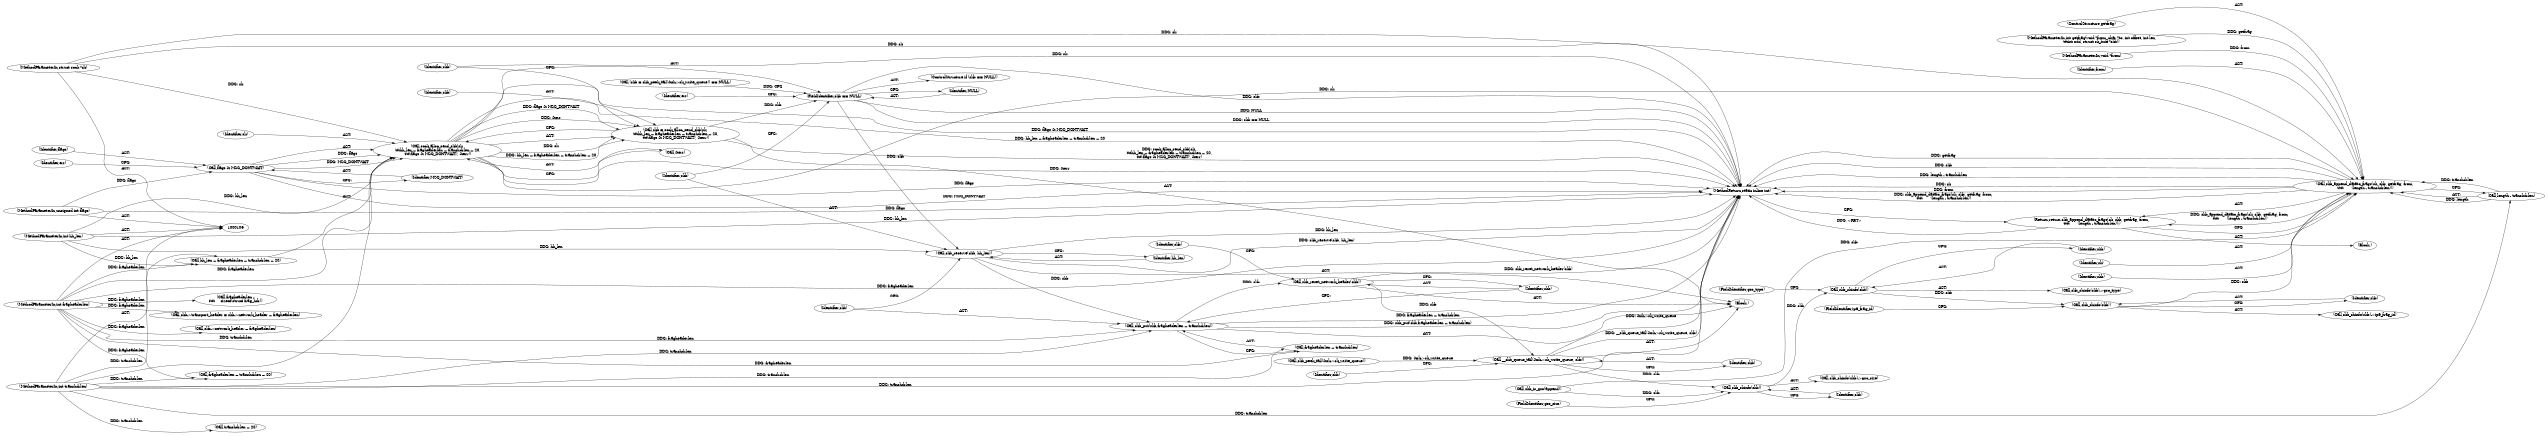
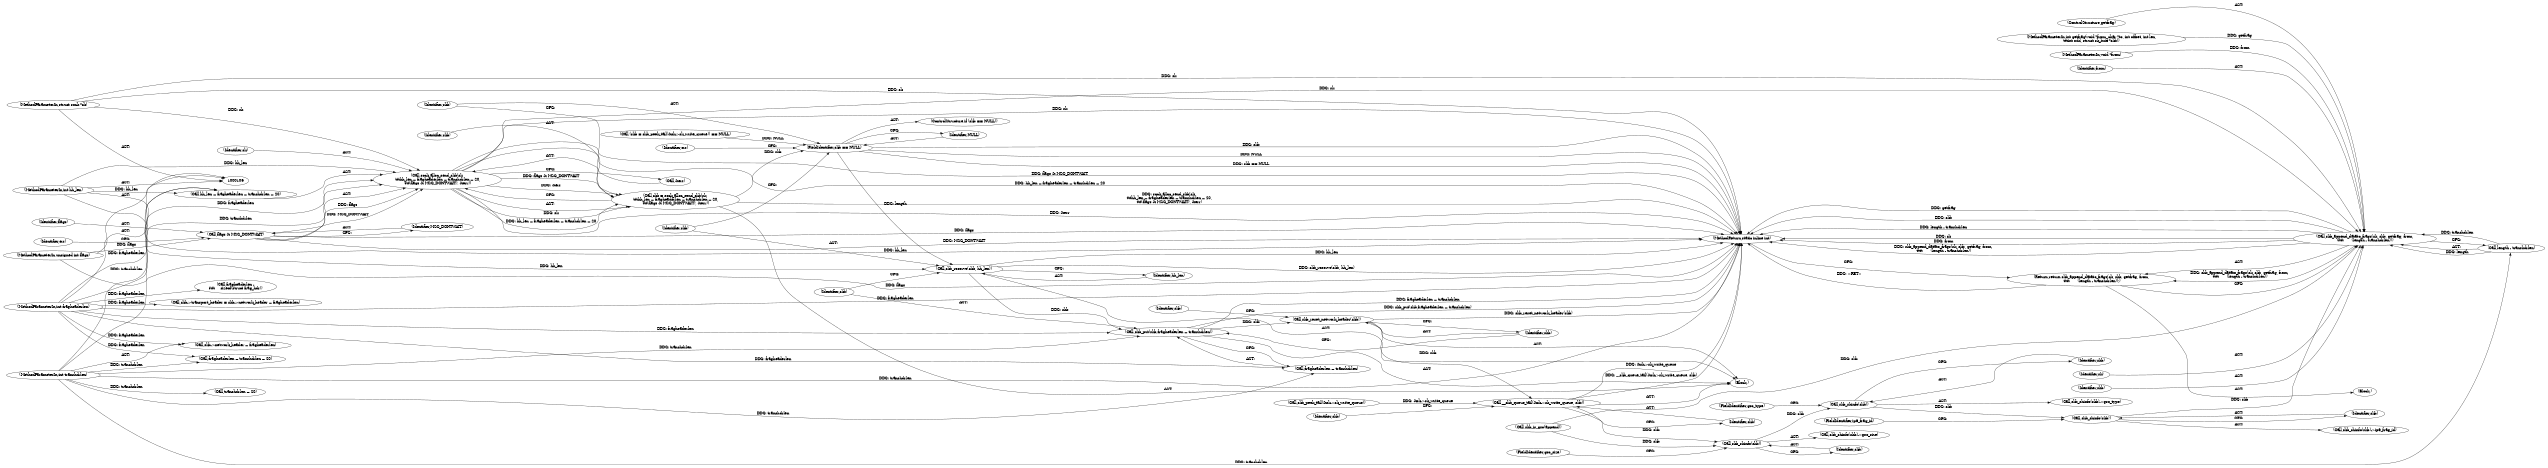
  digraph {
    rankdir=LR
    n1 [label="(Call,sock_alloc_send_skb(sk,\n \t\t\thh_len + fragheaderlen + transhdrlen + 20,\n \t\t\t(flags & MSG_DONTWAIT), &err))"]
    n2 [label="(Call,skb = sock_alloc_send_skb(sk,\n \t\t\thh_len + fragheaderlen + transhdrlen + 20,\n \t\t\t(flags & MSG_DONTWAIT), &err))"]
    n3 [label="(Call,skb_append_datato_frags(sk, skb, getfrag, from,\n \t\t\t\t       (length - transhdrlen)))"]
    n4 [label="(Call,&err)"]
    n5 [label="(MethodReturn,static inline int)"]
    n6 [label="(FieldIdentifier,skb == NULL)"]
    n7 [label="(Block,)"]
    n8 [label="(Call,length - transhdrlen)"]
    n9 [label="(Return,return skb_append_datato_frags(sk, skb, getfrag, from,\n \t\t\t\t       (length - transhdrlen));)"]
    n10 [label="(MethodParameterIn,struct sock *sk)"]
    1000106
    n12 [label="(MethodParameterIn,int hh_len)"]
    n13 [label="(Call,skb_reserve(skb, hh_len))"]
    n14 [label="(Call,hh_len + fragheaderlen + transhdrlen + 20)"]
    n15 [label="(Call,skb_put(skb,fragheaderlen + transhdrlen))"]
    n16 [label="(Identifier,hh_len)"]
    n17 [label="(MethodParameterIn,int fragheaderlen)"]
    n18 [label="(Call,fragheaderlen -\n\t\t\t\t     sizeof(struct frag_hdr))"]
    n19 [label="(Call,skb->transport_header = skb->network_header + fragheaderlen)"]
    n20 [label="(Call,skb->network_header + fragheaderlen)"]
    n21 [label="(Call,fragheaderlen + transhdrlen)"]
    n22 [label="(Call,fragheaderlen + transhdrlen + 20)"]
    n23 [label="(Call,skb_reset_network_header(skb))"]
    n24 [label="(MethodParameterIn,int transhdrlen)"]
    n25 [label="(Call,transhdrlen + 20)"]
    n26 [label="(Call,flags & MSG_DONTWAIT)"]
    n27 [label="(Identifier,MSG_DONTWAIT)"]
    n28 [label="(MethodParameterIn,unsigned int flags)"]
    n29 [label="(ControlStructure,if (skb == NULL))"]
    n30 [label="(Identifier,NULL)"]
    n31 [label="(Call,__skb_queue_tail(&sk->sk_write_queue, skb))"]
    n32 [label="(Identifier,skb)"]
    n33 [label="(Call,skb_shinfo(skb))"]
    n34 [label="(Identifier,skb)"]
    n35 [label="(Call,skb_shinfo(skb))"]
    n36 [label="(Identifier,skb)"]
    n37 [label="(Call,skb_shinfo(skb)->gso_size)"]
    n38 [label="(Call,skb_shinfo(skb))"]
    n39 [label="(Call,skb_shinfo(skb)->gso_type)"]
    n40 [label="(Identifier,skb)"]
    n41 [label="(Identifier,skb)"]
    n42 [label="(Call,skb_shinfo(skb)->ip6_frag_id)"]
    n43 [label="(Block,)"]
    n44 [label="(Call,skb_is_gso(append))"]
    n45 [label="(Identifier,sk)"]
    n46 [label="(Identifier,skb)"]
    n47 [label="(ControlStructure,getfrag)"]
    n48 [label="(Identifier,skb)"]
    n49 [label="(Identifier,skb)"]
    n50 [label="(Call,(skb = skb_peek_tail(&sk->sk_write_queue)) == NULL)"]
    n51 [label="(Identifier,flags)"]
    n52 [label="(FieldIdentifier,gso_type)"]
    n53 [label="(Identifier,err)"]
    n54 [label="(Identifier,skb)"]
    n55 [label="(Identifier,skb)"]
    n56 [label="(Call,skb_peek_tail(&sk->sk_write_queue))"]
    n57 [label="(Identifier,sk)"]
    n58 [label="(MethodParameterIn,int getfrag(void *from, char *to, int offset, int len,\n\t\t\tint odd, struct sk_buff *skb))"]
    n59 [label="(MethodParameterIn,void *from)"]
    n60 [label="(Identifier,skb)"]
    n61 [label="(Identifier,err)"]
    n62 [label="(Identifier,from)"]
    n63 [label="(FieldIdentifier,gso_size)"]
    n64 [label="(Identifier,skb)"]
    n65 [label="(FieldIdentifier,ip6_frag_id)"]
    n1 -> n2 [label="AST: "]
    n1 -> n2 [label="DDG: sk"]
    n1 -> n2 [label="DDG: hh_len + fragheaderlen + transhdrlen + 20"]
    n1 -> n2 [label="DDG: flags & MSG_DONTWAIT"]
    n1 -> n2 [label="DDG: &err"]
    n1 -> n3 [label="DDG: sk"]
    n1 -> n4 [label="CFG: "]
    n1 -> n5 [label="DDG: sk"]
    n1 -> n5 [label="DDG: flags & MSG_DONTWAIT"]
    n1 -> n5 [label="DDG: hh_len + fragheaderlen + transhdrlen + 20"]
    n1 -> n5 [label="DDG: &err"]
    n2 -> n1 [label="CFG: "]
    n2 -> n5 [label="DDG: sock_alloc_send_skb(sk,\n \t\t\thh_len + fragheaderlen + transhdrlen + 20,\n \t\t\t(flags & MSG_DONTWAIT), &err)"]
    n2 -> n6 [label="DDG: skb"]
    n2 -> n7 [label="AST: "]
    n3 -> n5 [label="DDG: getfrag"]
    n3 -> n5 [label="DDG: skb"]
    n3 -> n5 [label="DDG: length - transhdrlen"]
    n3 -> n5 [label="DDG: sk"]
    n3 -> n5 [label="DDG: from"]
    n3 -> n5 [label="DDG: skb_append_datato_frags(sk, skb, getfrag, from,\n \t\t\t\t       (length - transhdrlen))"]
    n3 -> n8 [label="CFG: "]
    n3 -> n9 [label="AST: "]
    n3 -> n9 [label="DDG: skb_append_datato_frags(sk, skb, getfrag, from,\n \t\t\t\t       (length - transhdrlen))"]
    n4 -> n1 [label="AST: "]
    n5 -> n9 [label="CFG: "]
    n6 -> n5 [label="DDG: NULL"]
    n6 -> n5 [label="DDG: skb == NULL"]
    n6 -> n5 [label="DDG: skb"]
-   n6 -> n13 [label="DDG: skb"]
+   n6 -> n13 [label="DDG: length"]
    n6 -> n29 [label="AST: "]
    n6 -> n30 [label="CFG: "]
    n8 -> n3 [label="AST: "]
    n8 -> n3 [label="DDG: length"]
    n8 -> n3 [label="DDG: transhdrlen"]
    n9 -> n3 [label="CFG: "]
    n9 -> n5 [label="DDG: <RET>"]
    n9 -> n43 [label="AST: "]
    n10 -> n1 [label="DDG: sk"]
    n10 -> n3 [label="DDG: sk"]
    n10 -> n5 [label="DDG: sk"]
    n10 -> 1000106 [label="AST: "]
    n12 -> n1 [label="DDG: hh_len"]
    n12 -> n5 [label="DDG: hh_len"]
    n12 -> 1000106 [label="AST: "]
    n12 -> n13 [label="DDG: hh_len"]
    n12 -> n14 [label="DDG: hh_len"]
    n13 -> n5 [label="DDG: skb_reserve(skb, hh_len)"]
    n13 -> n5 [label="DDG: hh_len"]
    n13 -> n7 [label="AST: "]
    n13 -> n15 [label="DDG: skb"]
    n13 -> n16 [label="CFG: "]
    n14 -> n1 [label="AST: "]
    n15 -> n5 [label="DDG: fragheaderlen + transhdrlen"]
    n15 -> n5 [label="DDG: skb_put(skb,fragheaderlen + transhdrlen)"]
    n15 -> n7 [label="AST: "]
    n15 -> n21 [label="CFG: "]
    n15 -> n23 [label="DDG: skb"]
    n16 -> n13 [label="AST: "]
    n17 -> n1 [label="DDG: fragheaderlen"]
    n17 -> n5 [label="DDG: fragheaderlen"]
    n17 -> 1000106 [label="AST: "]
    n17 -> n14 [label="DDG: fragheaderlen"]
    n17 -> n15 [label="DDG: fragheaderlen"]
    n17 -> n18 [label="DDG: fragheaderlen"]
    n17 -> n19 [label="DDG: fragheaderlen"]
    n17 -> n20 [label="DDG: fragheaderlen"]
    n17 -> n21 [label="DDG: fragheaderlen"]
    n17 -> n22 [label="DDG: fragheaderlen"]
    n21 -> n15 [label="AST: "]
    n23 -> n5 [label="DDG: skb_reset_network_header(skb)"]
    n23 -> n7 [label="AST: "]
    n23 -> n31 [label="DDG: skb"]
    n23 -> n32 [label="CFG: "]
    n24 -> n1 [label="DDG: transhdrlen"]
    n24 -> n5 [label="DDG: transhdrlen"]
    n24 -> n8 [label="DDG: transhdrlen"]
-   n24 -> 1000106 [label="AST: "]
+   n24 -> n20 [label="AST: "]
    n24 -> n14 [label="DDG: transhdrlen"]
    n24 -> n15 [label="DDG: transhdrlen"]
    n24 -> n21 [label="DDG: transhdrlen"]
    n24 -> n22 [label="DDG: transhdrlen"]
    n24 -> n25 [label="DDG: transhdrlen"]
    n26 -> n1 [label="AST: "]
    n26 -> n1 [label="DDG: flags"]
    n26 -> n1 [label="DDG: MSG_DONTWAIT"]
    n26 -> n5 [label="DDG: flags"]
    n26 -> n5 [label="DDG: MSG_DONTWAIT"]
    n26 -> n27 [label="CFG: "]
    n27 -> n26 [label="AST: "]
    n28 -> n5 [label="DDG: flags"]
    n28 -> 1000106 [label="AST: "]
    n28 -> n26 [label="DDG: flags"]
    n30 -> n6 [label="AST: "]
    n31 -> n5 [label="DDG: &sk->sk_write_queue"]
    n31 -> n5 [label="DDG: __skb_queue_tail(&sk->sk_write_queue, skb)"]
    n31 -> n7 [label="AST: "]
    n31 -> n33 [label="DDG: skb"]
    n31 -> n34 [label="CFG: "]
    n32 -> n15 [label="CFG: "]
    n32 -> n23 [label="AST: "]
    n33 -> n35 [label="DDG: skb"]
    n33 -> n36 [label="CFG: "]
    n33 -> n37 [label="AST: "]
    n34 -> n31 [label="AST: "]
    n35 -> n38 [label="DDG: skb"]
    n35 -> n39 [label="AST: "]
    n35 -> n40 [label="CFG: "]
    n36 -> n33 [label="AST: "]
    n38 -> n3 [label="DDG: skb"]
    n38 -> n41 [label="CFG: "]
    n38 -> n42 [label="AST: "]
    n40 -> n35 [label="AST: "]
    n41 -> n38 [label="AST: "]
    n44 -> n3 [label="DDG: skb"]
    n44 -> n33 [label="DDG: skb"]
    n45 -> n3 [label="AST: "]
    n46 -> n3 [label="AST: "]
    n47 -> n3 [label="AST: "]
    n48 -> n2 [label="CFG: "]
    n48 -> n6 [label="AST: "]
    n49 -> n6 [label="CFG: "]
    n49 -> n13 [label="AST: "]
-   n50 -> n6 [label="DDG: CFG"]
+   n50 -> n6 [label="DDG: NULL"]
    n51 -> n26 [label="AST: "]
    n52 -> n35 [label="CFG: "]
    n53 -> n26 [label="CFG: "]
    n54 -> n23 [label="CFG: "]
    n55 -> n31 [label="CFG: "]
    n56 -> n31 [label="DDG: &sk->sk_write_queue"]
    n57 -> n1 [label="AST: "]
    n58 -> n3 [label="DDG: getfrag"]
    n59 -> n3 [label="DDG: from"]
    n60 -> n13 [label="CFG: "]
    n60 -> n15 [label="AST: "]
    n61 -> n6 [label="CFG: "]
    n62 -> n3 [label="AST: "]
    n63 -> n33 [label="CFG: "]
    n64 -> n2 [label="AST: "]
    n65 -> n38 [label="CFG: "]
  }
